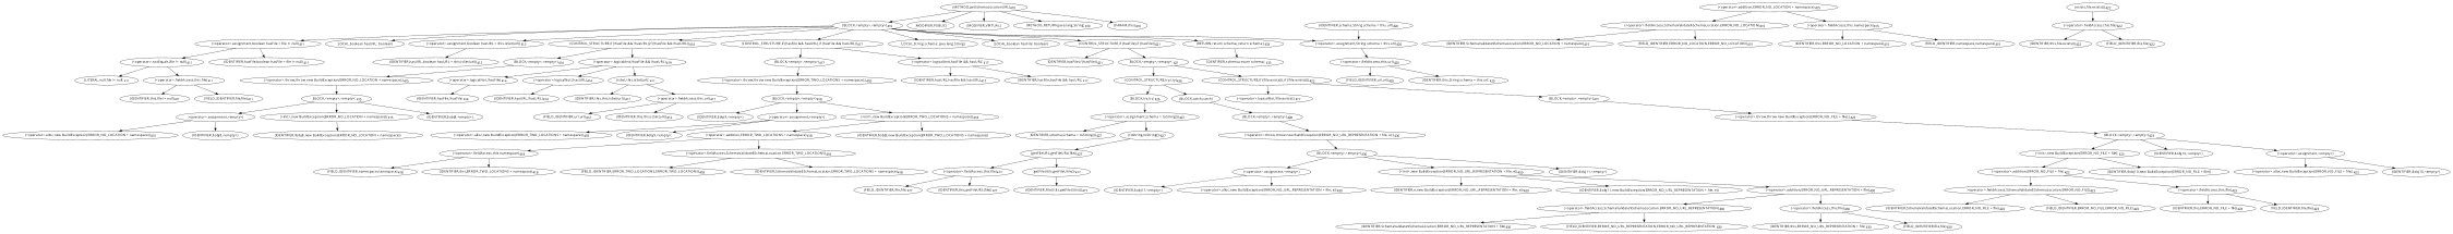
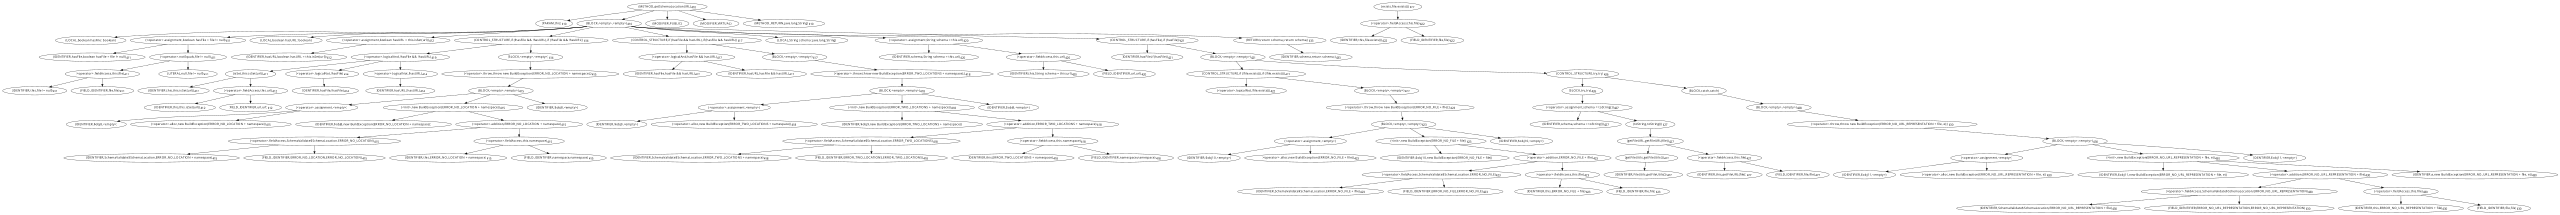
  digraph {
    fontname="Open Sans"
    node [fontname="Open Sans"]
    edge [fontname="Open Sans"]
    n1 [label=<(METHOD,getSchemaLocationURL)<SUB>410</SUB>>]
    n2 [label=<(PARAM,this)<SUB>410</SUB>>]
    n3 [label=<(BLOCK,&lt;empty&gt;,&lt;empty&gt;)<SUB>410</SUB>>]
    n4 [label=<(MODIFIER,PUBLIC)>]
    n5 [label=<(MODIFIER,VIRTUAL)>]
    n6 [label=<(METHOD_RETURN,java.lang.String)<SUB>410</SUB>>]
    n7 [label=<(LOCAL,boolean hasFile: boolean)>]
    n8 [label=<(&lt;operator&gt;.assignment,boolean hasFile = file != null)<SUB>411</SUB>>]
    n9 [label=<(LOCAL,boolean hasURL: boolean)>]
    n10 [label=<(&lt;operator&gt;.assignment,boolean hasURL = this.isSet(url))<SUB>412</SUB>>]
    n11 [label=<(CONTROL_STRUCTURE,if (!hasFile &amp;&amp; !hasURL),if (!hasFile &amp;&amp; !hasURL))<SUB>414</SUB>>]
    n12 [label=<(CONTROL_STRUCTURE,if (hasFile &amp;&amp; hasURL),if (hasFile &amp;&amp; hasURL))<SUB>417</SUB>>]
    n13 [label=<(LOCAL,String schema: java.lang.String)>]
    n14 [label=<(&lt;operator&gt;.assignment,String schema = this.url)<SUB>420</SUB>>]
    n15 [label=<(CONTROL_STRUCTURE,if (hasFile),if (hasFile))<SUB>421</SUB>>]
    n16 [label=<(RETURN,return schema;,return schema;)<SUB>433</SUB>>]
    n17 [label=<(IDENTIFIER,hasFile,boolean hasFile = file != null)<SUB>411</SUB>>]
    n18 [label=<(&lt;operator&gt;.notEquals,file != null)<SUB>411</SUB>>]
    n19 [label=<(IDENTIFIER,hasURL,boolean hasURL = this.isSet(url))<SUB>412</SUB>>]
    n20 [label=<(&lt;operator&gt;.logicalAnd,!hasFile &amp;&amp; !hasURL)<SUB>419</SUB>>]
    n21 [label=<(BLOCK,&lt;empty&gt;,&lt;empty&gt;)<SUB>414</SUB>>]
    n22 [label=<(&lt;operator&gt;.logicalAnd,hasFile &amp;&amp; hasURL)<SUB>417</SUB>>]
    n23 [label=<(BLOCK,&lt;empty&gt;,&lt;empty&gt;)<SUB>417</SUB>>]
    n24 [label=<(IDENTIFIER,schema,String schema = this.url)<SUB>420</SUB>>]
    n25 [label=<(&lt;operator&gt;.fieldAccess,this.url)<SUB>420</SUB>>]
    n26 [label=<(IDENTIFIER,hasFile,if (hasFile))<SUB>421</SUB>>]
    n27 [label=<(BLOCK,&lt;empty&gt;,&lt;empty&gt;)<SUB>421</SUB>>]
    n28 [label=<(IDENTIFIER,schema,return schema;)<SUB>433</SUB>>]
    n29 [label=<(&lt;operator&gt;.fieldAccess,this.file)<SUB>411</SUB>>]
    n30 [label=<(LITERAL,null,file != null)<SUB>411</SUB>>]
    n31 [label=<(IDENTIFIER,this,file != null)<SUB>411</SUB>>]
    n32 [label=<(FIELD_IDENTIFIER,file,file)<SUB>411</SUB>>]
    n33 [label=<(isSet,this.isSet(url))<SUB>412</SUB>>]
    n34 [label=<(IDENTIFIER,this,this.isSet(url))<SUB>412</SUB>>]
    n35 [label=<(&lt;operator&gt;.fieldAccess,this.url)<SUB>412</SUB>>]
    n36 [label=<(IDENTIFIER,this,this.isSet(url))<SUB>412</SUB>>]
    n37 [label=<(FIELD_IDENTIFIER,url,url)<SUB>412</SUB>>]
    n38 [label=<(&lt;operator&gt;.logicalNot,!hasFile)<SUB>414</SUB>>]
    n39 [label=<(&lt;operator&gt;.logicalNot,!hasURL)<SUB>414</SUB>>]
    n40 [label=<(&lt;operator&gt;.throw,throw new BuildException(ERROR_NO_LOCATION + namespace);)<SUB>415</SUB>>]
    n41 [label=<(IDENTIFIER,hasFile,!hasFile)<SUB>414</SUB>>]
    n42 [label=<(IDENTIFIER,hasURL,!hasURL)<SUB>414</SUB>>]
    n43 [label=<(BLOCK,&lt;empty&gt;,&lt;empty&gt;)<SUB>415</SUB>>]
    n44 [label=<(&lt;operator&gt;.assignment,&lt;empty&gt;)>]
    n45 [label=<(&lt;init&gt;,new BuildException(ERROR_NO_LOCATION + namespace))<SUB>415</SUB>>]
    n46 [label=<(IDENTIFIER,$obj8,&lt;empty&gt;)>]
    n47 [label=<(IDENTIFIER,$obj8,&lt;empty&gt;)>]
    n48 [label=<(&lt;operator&gt;.alloc,new BuildException(ERROR_NO_LOCATION + namespace))<SUB>415</SUB>>]
    n49 [label=<(IDENTIFIER,$obj8,new BuildException(ERROR_NO_LOCATION + namespace))>]
    n50 [label=<(&lt;operator&gt;.addition,ERROR_NO_LOCATION + namespace)<SUB>415</SUB>>]
    n51 [label=<(&lt;operator&gt;.fieldAccess,SchemaValidate$SchemaLocation.ERROR_NO_LOCATION)<SUB>415</SUB>>]
    n52 [label=<(&lt;operator&gt;.fieldAccess,this.namespace)<SUB>415</SUB>>]
    n53 [label=<(IDENTIFIER,SchemaValidate$SchemaLocation,ERROR_NO_LOCATION + namespace)<SUB>415</SUB>>]
    n54 [label=<(FIELD_IDENTIFIER,ERROR_NO_LOCATION,ERROR_NO_LOCATION)<SUB>415</SUB>>]
    n55 [label=<(IDENTIFIER,this,ERROR_NO_LOCATION + namespace)<SUB>415</SUB>>]
    n56 [label=<(FIELD_IDENTIFIER,namespace,namespace)<SUB>415</SUB>>]
    n57 [label=<(IDENTIFIER,hasFile,hasFile &amp;&amp; hasURL)<SUB>417</SUB>>]
    n58 [label=<(IDENTIFIER,hasURL,hasFile &amp;&amp; hasURL)<SUB>417</SUB>>]
    n59 [label=<(&lt;operator&gt;.throw,throw new BuildException(ERROR_TWO_LOCATIONS + namespace);)<SUB>418</SUB>>]
    n60 [label=<(BLOCK,&lt;empty&gt;,&lt;empty&gt;)<SUB>418</SUB>>]
    n61 [label=<(&lt;operator&gt;.assignment,&lt;empty&gt;)>]
    n62 [label=<(&lt;init&gt;,new BuildException(ERROR_TWO_LOCATIONS + namespace))<SUB>418</SUB>>]
    n63 [label=<(IDENTIFIER,$obj9,&lt;empty&gt;)>]
    n64 [label=<(IDENTIFIER,$obj9,&lt;empty&gt;)>]
    n65 [label=<(&lt;operator&gt;.alloc,new BuildException(ERROR_TWO_LOCATIONS + namespace))<SUB>418</SUB>>]
    n66 [label=<(IDENTIFIER,$obj9,new BuildException(ERROR_TWO_LOCATIONS + namespace))>]
    n67 [label=<(&lt;operator&gt;.addition,ERROR_TWO_LOCATIONS + namespace)<SUB>418</SUB>>]
    n68 [label=<(&lt;operator&gt;.fieldAccess,SchemaValidate$SchemaLocation.ERROR_TWO_LOCATIONS)<SUB>418</SUB>>]
    n69 [label=<(&lt;operator&gt;.fieldAccess,this.namespace)<SUB>418</SUB>>]
    n70 [label=<(IDENTIFIER,SchemaValidate$SchemaLocation,ERROR_TWO_LOCATIONS + namespace)<SUB>418</SUB>>]
    n71 [label=<(FIELD_IDENTIFIER,ERROR_TWO_LOCATIONS,ERROR_TWO_LOCATIONS)<SUB>418</SUB>>]
    n72 [label=<(IDENTIFIER,this,ERROR_TWO_LOCATIONS + namespace)<SUB>418</SUB>>]
    n73 [label=<(FIELD_IDENTIFIER,namespace,namespace)<SUB>418</SUB>>]
    n74 [label=<(IDENTIFIER,this,String schema = this.url)<SUB>420</SUB>>]
    n75 [label=<(FIELD_IDENTIFIER,url,url)<SUB>420</SUB>>]
    n76 [label=<(CONTROL_STRUCTURE,if (!file.exists()),if (!file.exists()))<SUB>422</SUB>>]
    n77 [label=<(CONTROL_STRUCTURE,try,try)<SUB>426</SUB>>]
    n78 [label=<(&lt;operator&gt;.logicalNot,!file.exists())<SUB>422</SUB>>]
    n79 [label=<(BLOCK,&lt;empty&gt;,&lt;empty&gt;)<SUB>422</SUB>>]
    n80 [label=<(BLOCK,try,try)<SUB>426</SUB>>]
    n81 [label=<(BLOCK,catch,catch)>]
    n82 [label=<(&lt;operator&gt;.throw,throw new BuildException(ERROR_NO_FILE + file);)<SUB>423</SUB>>]
    n83 [label=<(exists,file.exists())<SUB>422</SUB>>]
    n84 [label=<(&lt;operator&gt;.fieldAccess,this.file)<SUB>422</SUB>>]
    n85 [label=<(IDENTIFIER,this,file.exists())<SUB>422</SUB>>]
    n86 [label=<(FIELD_IDENTIFIER,file,file)<SUB>422</SUB>>]
    n87 [label=<(BLOCK,&lt;empty&gt;,&lt;empty&gt;)<SUB>423</SUB>>]
    n88 [label=<(&lt;operator&gt;.assignment,&lt;empty&gt;)>]
    n89 [label=<(&lt;init&gt;,new BuildException(ERROR_NO_FILE + file))<SUB>423</SUB>>]
    n90 [label=<(IDENTIFIER,$obj10,&lt;empty&gt;)>]
    n91 [label=<(IDENTIFIER,$obj10,&lt;empty&gt;)>]
    n92 [label=<(&lt;operator&gt;.alloc,new BuildException(ERROR_NO_FILE + file))<SUB>423</SUB>>]
    n93 [label=<(IDENTIFIER,$obj10,new BuildException(ERROR_NO_FILE + file))>]
    n94 [label=<(&lt;operator&gt;.addition,ERROR_NO_FILE + file)<SUB>423</SUB>>]
    n95 [label=<(&lt;operator&gt;.fieldAccess,SchemaValidate$SchemaLocation.ERROR_NO_FILE)<SUB>423</SUB>>]
    n96 [label=<(&lt;operator&gt;.fieldAccess,this.file)<SUB>423</SUB>>]
    n97 [label=<(IDENTIFIER,SchemaValidate$SchemaLocation,ERROR_NO_FILE + file)<SUB>423</SUB>>]
    n98 [label=<(FIELD_IDENTIFIER,ERROR_NO_FILE,ERROR_NO_FILE)<SUB>423</SUB>>]
    n99 [label=<(IDENTIFIER,this,ERROR_NO_FILE + file)<SUB>423</SUB>>]
    n100 [label=<(FIELD_IDENTIFIER,file,file)<SUB>423</SUB>>]
    n101 [label=<(&lt;operator&gt;.assignment,schema = toString())<SUB>427</SUB>>]
    n102 [label=<(BLOCK,&lt;empty&gt;,&lt;empty&gt;)<SUB>428</SUB>>]
    n103 [label=<(IDENTIFIER,schema,schema = toString())<SUB>427</SUB>>]
    n104 [label=<(toString,toString())<SUB>427</SUB>>]
    n105 [label=<(getFileURL,getFileURL(file))<SUB>427</SUB>>]
    n106 [label=<(getFileUtils,getFileUtils())<SUB>427</SUB>>]
    n107 [label=<(&lt;operator&gt;.fieldAccess,this.file)<SUB>427</SUB>>]
    n108 [label=<(IDENTIFIER,FileUtils,getFileUtils())<SUB>427</SUB>>]
    n109 [label=<(IDENTIFIER,this,getFileURL(file))<SUB>427</SUB>>]
    n110 [label=<(FIELD_IDENTIFIER,file,file)<SUB>427</SUB>>]
    n111 [label=<(&lt;operator&gt;.throw,throw new BuildException(ERROR_NO_URL_REPRESENTATION + file, e);)<SUB>430</SUB>>]
    n112 [label=<(BLOCK,&lt;empty&gt;,&lt;empty&gt;)<SUB>430</SUB>>]
    n113 [label=<(&lt;operator&gt;.assignment,&lt;empty&gt;)>]
    n114 [label=<(&lt;init&gt;,new BuildException(ERROR_NO_URL_REPRESENTATION + file, e))<SUB>430</SUB>>]
    n115 [label=<(IDENTIFIER,$obj11,&lt;empty&gt;)>]
    n116 [label=<(IDENTIFIER,$obj11,&lt;empty&gt;)>]
    n117 [label=<(&lt;operator&gt;.alloc,new BuildException(ERROR_NO_URL_REPRESENTATION + file, e))<SUB>430</SUB>>]
    n118 [label=<(IDENTIFIER,$obj11,new BuildException(ERROR_NO_URL_REPRESENTATION + file, e))>]
    n119 [label=<(&lt;operator&gt;.addition,ERROR_NO_URL_REPRESENTATION + file)<SUB>430</SUB>>]
    n120 [label=<(IDENTIFIER,e,new BuildException(ERROR_NO_URL_REPRESENTATION + file, e))<SUB>430</SUB>>]
    n121 [label=<(&lt;operator&gt;.fieldAccess,SchemaValidate$SchemaLocation.ERROR_NO_URL_REPRESENTATION)<SUB>430</SUB>>]
    n122 [label=<(&lt;operator&gt;.fieldAccess,this.file)<SUB>430</SUB>>]
    n123 [label=<(IDENTIFIER,SchemaValidate$SchemaLocation,ERROR_NO_URL_REPRESENTATION + file)<SUB>430</SUB>>]
    n124 [label=<(FIELD_IDENTIFIER,ERROR_NO_URL_REPRESENTATION,ERROR_NO_URL_REPRESENTATION)<SUB>430</SUB>>]
    n125 [label=<(IDENTIFIER,this,ERROR_NO_URL_REPRESENTATION + file)<SUB>430</SUB>>]
    n126 [label=<(FIELD_IDENTIFIER,file,file)<SUB>430</SUB>>]
    n1 -> n2
    n1 -> n3
    n1 -> n4
    n1 -> n5
    n1 -> n6
    n3 -> n7
    n3 -> n8
    n3 -> n9
    n3 -> n10
    n3 -> n11
    n3 -> n12
    n3 -> n13
    n3 -> n14
    n3 -> n15
    n3 -> n16
    n8 -> n17
    n8 -> n18
    n10 -> n19
    n11 -> n20
    n11 -> n21
    n12 -> n22
    n12 -> n23
-   n24 -> n14
+   n14 -> n24
    n14 -> n25
    n15 -> n26
    n15 -> n27
    n16 -> n28
    n18 -> n29
    n18 -> n30
    n20 -> n33
    n20 -> n38
    n20 -> n39
    n21 -> n40
    n22 -> n57
    n22 -> n58
    n23 -> n59
    n25 -> n74
    n25 -> n75
    n27 -> n76
    n27 -> n77
    n29 -> n31
    n29 -> n32
    n33 -> n34
    n33 -> n35
    n35 -> n36
    n35 -> n37
    n38 -> n41
    n39 -> n42
    n40 -> n43
    n43 -> n44
    n43 -> n45
    n43 -> n46
    n44 -> n47
    n44 -> n48
    n45 -> n49
+   n45 -> n50
    n50 -> n51
    n50 -> n52
    n51 -> n53
    n51 -> n54
    n52 -> n55
    n52 -> n56
    n59 -> n60
    n60 -> n61
    n60 -> n62
    n60 -> n63
    n61 -> n64
    n61 -> n65
    n62 -> n66
    n62 -> n67
    n67 -> n68
    n67 -> n69
    n68 -> n70
    n68 -> n71
    n69 -> n72
    n69 -> n73
    n76 -> n78
    n76 -> n79
    n77 -> n80
    n77 -> n81
    n79 -> n82
    n80 -> n101
    n81 -> n102
    n82 -> n87
    n83 -> n84
    n84 -> n85
    n84 -> n86
    n87 -> n88
    n87 -> n89
    n87 -> n90
    n88 -> n91
    n88 -> n92
    n89 -> n93
    n89 -> n94
    n94 -> n95
    n94 -> n96
    n95 -> n97
    n95 -> n98
    n96 -> n99
    n96 -> n100
    n101 -> n103
    n101 -> n104
    n102 -> n111
    n104 -> n105
    n105 -> n106
    n105 -> n107
    n106 -> n108
    n107 -> n109
    n107 -> n110
    n111 -> n112
    n112 -> n113
    n112 -> n114
    n112 -> n115
    n113 -> n116
    n113 -> n117
    n114 -> n118
    n114 -> n119
    n114 -> n120
    n119 -> n121
    n119 -> n122
    n121 -> n123
    n121 -> n124
    n122 -> n125
    n122 -> n126
  }
